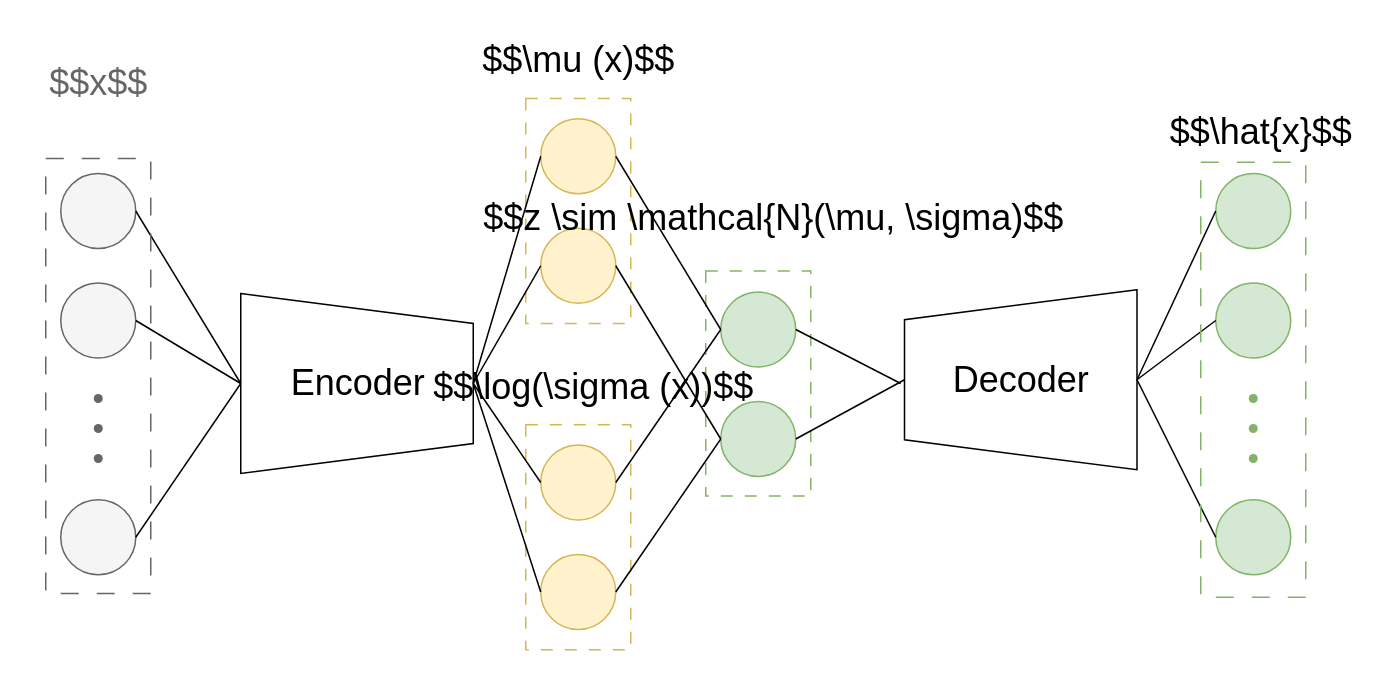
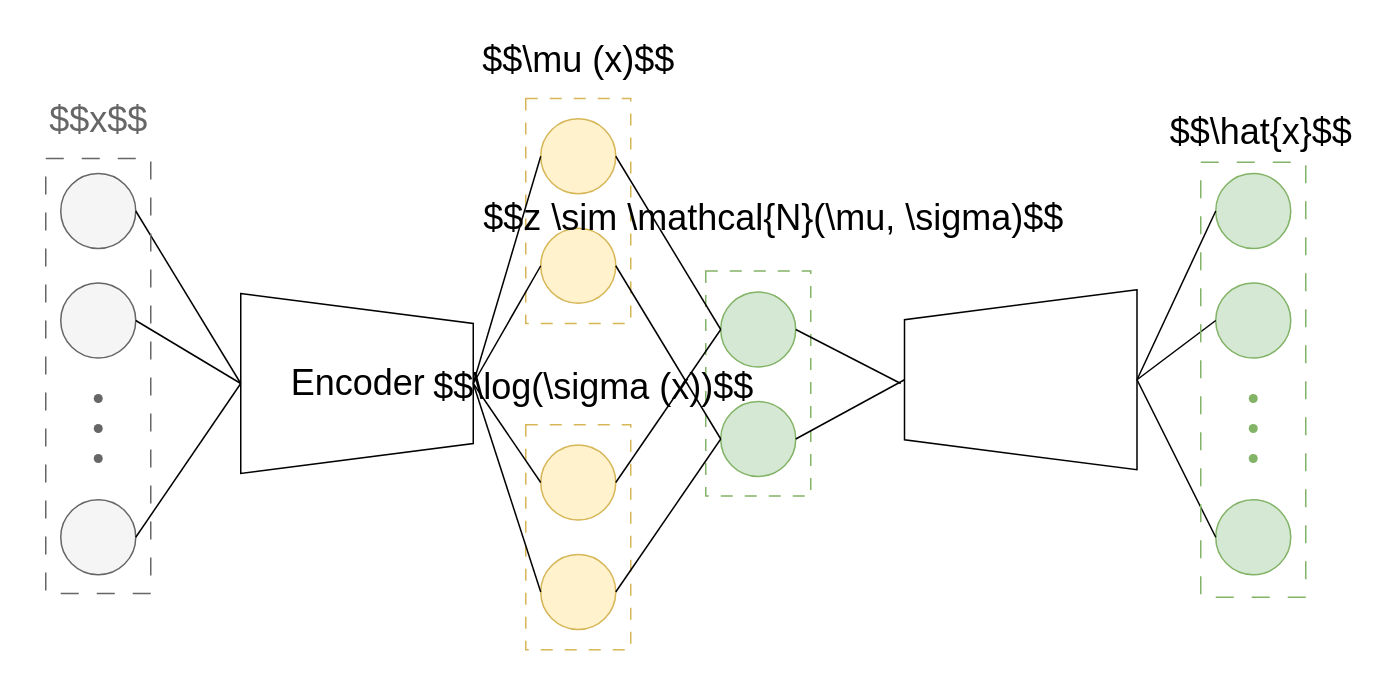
  <mxCell id="0" />
  <mxCell id="1" parent="0" />
  <mxCell id="2" value="" style="shape=trapezoid;perimeter=trapezoidPerimeter;whiteSpace=wrap;html=1;fixedSize=1;rotation=90;" vertex="1" parent="1"><mxGeometry x="177.5" y="177.5" width="120" height="155" as="geometry" /></mxCell>
  <mxCell id="3" value="Encoder" style="text;html=1;align=center;verticalAlign=middle;resizable=0;points=[];autosize=1;strokeColor=none;fillColor=none;fontSize=24;" vertex="1" parent="1"><mxGeometry x="182.5" y="235" width="110" height="40" as="geometry" /></mxCell>
  <mxCell id="4" value="" style="ellipse;whiteSpace=wrap;html=1;aspect=fixed;fillColor=#f5f5f5;fontColor=#333333;strokeColor=#666666;" vertex="1" parent="1"><mxGeometry x="40" y="115" width="50" height="50" as="geometry" /></mxCell>
  <mxCell id="5" value="" style="ellipse;whiteSpace=wrap;html=1;aspect=fixed;fillColor=#f5f5f5;fontColor=#333333;strokeColor=#666666;" vertex="1" parent="1"><mxGeometry x="40" y="188" width="50" height="50" as="geometry" /></mxCell>
  <mxCell id="6" value="" style="ellipse;whiteSpace=wrap;html=1;aspect=fixed;fillColor=#f5f5f5;fontColor=#333333;strokeColor=#666666;" vertex="1" parent="1"><mxGeometry x="40" y="332.5" width="50" height="50" as="geometry" /></mxCell>
  <mxCell id="7" value="" style="shape=waypoint;sketch=0;fillStyle=solid;size=6;pointerEvents=1;points=[];fillColor=#f5f5f5;resizable=0;rotatable=0;perimeter=centerPerimeter;snapToPoint=1;fontColor=#333333;strokeColor=#666666;" vertex="1" parent="1"><mxGeometry x="55" y="255" width="20" height="20" as="geometry" /></mxCell>
  <mxCell id="8" value="" style="shape=waypoint;sketch=0;fillStyle=solid;size=6;pointerEvents=1;points=[];fillColor=#f5f5f5;resizable=0;rotatable=0;perimeter=centerPerimeter;snapToPoint=1;fontColor=#333333;strokeColor=#666666;" vertex="1" parent="1"><mxGeometry x="55" y="275" width="20" height="20" as="geometry" /></mxCell>
  <mxCell id="9" value="" style="shape=waypoint;sketch=0;fillStyle=solid;size=6;pointerEvents=1;points=[];fillColor=#f5f5f5;resizable=0;rotatable=0;perimeter=centerPerimeter;snapToPoint=1;fontColor=#333333;strokeColor=#666666;" vertex="1" parent="1"><mxGeometry x="55" y="295" width="20" height="20" as="geometry" /></mxCell>
  <mxCell id="10" value="" style="endArrow=none;html=1;rounded=0;exitX=1;exitY=0.5;exitDx=0;exitDy=0;entryX=0.5;entryY=1;entryDx=0;entryDy=0;" edge="1" parent="1" source="4" target="2"><mxGeometry width="50" height="50" relative="1" as="geometry"><mxPoint x="360" y="345" as="sourcePoint" /><mxPoint x="410" y="295" as="targetPoint" /></mxGeometry></mxCell>
  <mxCell id="11" value="" style="endArrow=none;html=1;rounded=0;exitX=1;exitY=0.5;exitDx=0;exitDy=0;" edge="1" parent="1" source="5"><mxGeometry width="50" height="50" relative="1" as="geometry"><mxPoint x="360" y="345" as="sourcePoint" /><mxPoint x="160" y="255" as="targetPoint" /></mxGeometry></mxCell>
  <mxCell id="12" value="" style="endArrow=none;html=1;rounded=0;exitX=1;exitY=0.5;exitDx=0;exitDy=0;" edge="1" parent="1" source="6"><mxGeometry width="50" height="50" relative="1" as="geometry"><mxPoint x="360" y="345" as="sourcePoint" /><mxPoint x="160" y="255" as="targetPoint" /></mxGeometry></mxCell>
  <mxCell id="13" value="" style="ellipse;whiteSpace=wrap;html=1;aspect=fixed;fillColor=#fff2cc;strokeColor=#d6b656;" vertex="1" parent="1"><mxGeometry x="360" y="78.5" width="50" height="50" as="geometry" /></mxCell>
  <mxCell id="14" value="" style="ellipse;whiteSpace=wrap;html=1;aspect=fixed;fillColor=#fff2cc;strokeColor=#d6b656;" vertex="1" parent="1"><mxGeometry x="360" y="151.5" width="50" height="50" as="geometry" /></mxCell>
  <mxCell id="15" value="" style="ellipse;whiteSpace=wrap;html=1;aspect=fixed;fillColor=#fff2cc;strokeColor=#d6b656;" vertex="1" parent="1"><mxGeometry x="360" y="296" width="50" height="50" as="geometry" /></mxCell>
  <mxCell id="16" value="" style="ellipse;whiteSpace=wrap;html=1;aspect=fixed;fillColor=#fff2cc;strokeColor=#d6b656;" vertex="1" parent="1"><mxGeometry x="360" y="369" width="50" height="50" as="geometry" /></mxCell>
  <mxCell id="17" value="" style="rounded=0;whiteSpace=wrap;html=1;dashed=1;dashPattern=8 8;fillColor=none;strokeColor=#d6b656;" vertex="1" parent="1"><mxGeometry x="350" y="282.5" width="70" height="150" as="geometry" /></mxCell>
  <mxCell id="18" value="" style="rounded=0;whiteSpace=wrap;html=1;dashed=1;dashPattern=8 8;fillColor=none;strokeColor=#d6b656;" vertex="1" parent="1"><mxGeometry x="350" y="65" width="70" height="150" as="geometry" /></mxCell>
  <mxCell id="19" value="" style="ellipse;whiteSpace=wrap;html=1;aspect=fixed;fillColor=#d5e8d4;strokeColor=#82b366;" vertex="1" parent="1"><mxGeometry x="480" y="194" width="50" height="50" as="geometry" /></mxCell>
  <mxCell id="20" value="" style="ellipse;whiteSpace=wrap;html=1;aspect=fixed;fillColor=#d5e8d4;strokeColor=#82b366;" vertex="1" parent="1"><mxGeometry x="480" y="267" width="50" height="50" as="geometry" /></mxCell>
  <mxCell id="21" value="" style="rounded=0;whiteSpace=wrap;html=1;dashed=1;dashPattern=8 8;fillColor=none;strokeColor=#82b366;" vertex="1" parent="1"><mxGeometry x="470" y="180" width="70" height="150" as="geometry" /></mxCell>
  <mxCell id="22" value="" style="shape=trapezoid;perimeter=trapezoidPerimeter;whiteSpace=wrap;html=1;fixedSize=1;rotation=90;flipV=1;" vertex="1" parent="1"><mxGeometry x="620" y="175" width="120" height="155" as="geometry" /></mxCell>
- <mxCell id="23" value="Decoder" style="text;html=1;align=center;verticalAlign=middle;resizable=0;points=[];autosize=1;strokeColor=none;fillColor=none;fontSize=24;" vertex="1" parent="1"><mxGeometry x="625" y="232.5" width="110" height="40" as="geometry" /></mxCell>
  <mxCell id="24" value="" style="ellipse;whiteSpace=wrap;html=1;aspect=fixed;fillColor=#d5e8d4;strokeColor=#82b366;" vertex="1" parent="1"><mxGeometry x="810" y="115" width="50" height="50" as="geometry" /></mxCell>
  <mxCell id="25" value="" style="ellipse;whiteSpace=wrap;html=1;aspect=fixed;fillColor=#d5e8d4;strokeColor=#82b366;" vertex="1" parent="1"><mxGeometry x="810" y="188" width="50" height="50" as="geometry" /></mxCell>
  <mxCell id="26" value="" style="ellipse;whiteSpace=wrap;html=1;aspect=fixed;fillColor=#d5e8d4;strokeColor=#82b366;" vertex="1" parent="1"><mxGeometry x="810" y="332.5" width="50" height="50" as="geometry" /></mxCell>
  <mxCell id="27" value="" style="shape=waypoint;sketch=0;fillStyle=solid;size=6;pointerEvents=1;points=[];fillColor=#d5e8d4;resizable=0;rotatable=0;perimeter=centerPerimeter;snapToPoint=1;strokeColor=#82b366;" vertex="1" parent="1"><mxGeometry x="825" y="255" width="20" height="20" as="geometry" /></mxCell>
  <mxCell id="28" value="" style="shape=waypoint;sketch=0;fillStyle=solid;size=6;pointerEvents=1;points=[];fillColor=#d5e8d4;resizable=0;rotatable=0;perimeter=centerPerimeter;snapToPoint=1;strokeColor=#82b366;" vertex="1" parent="1"><mxGeometry x="825" y="275" width="20" height="20" as="geometry" /></mxCell>
  <mxCell id="29" value="" style="shape=waypoint;sketch=0;fillStyle=solid;size=6;pointerEvents=1;points=[];fillColor=#d5e8d4;resizable=0;rotatable=0;perimeter=centerPerimeter;snapToPoint=1;strokeColor=#82b366;" vertex="1" parent="1"><mxGeometry x="825" y="295" width="20" height="20" as="geometry" /></mxCell>
  <mxCell id="30" value="" style="endArrow=none;html=1;rounded=0;entryX=0.5;entryY=0;entryDx=0;entryDy=0;exitX=0;exitY=0.5;exitDx=0;exitDy=0;" edge="1" parent="1" source="15" target="2"><mxGeometry width="50" height="50" relative="1" as="geometry"><mxPoint x="320" y="345" as="sourcePoint" /><mxPoint x="310" y="295" as="targetPoint" /></mxGeometry></mxCell>
  <mxCell id="31" value="" style="endArrow=none;html=1;rounded=0;entryX=0.5;entryY=0;entryDx=0;entryDy=0;exitX=0;exitY=0.5;exitDx=0;exitDy=0;" edge="1" parent="1" source="16" target="2"><mxGeometry width="50" height="50" relative="1" as="geometry"><mxPoint x="260" y="345" as="sourcePoint" /><mxPoint x="310" y="295" as="targetPoint" /></mxGeometry></mxCell>
  <mxCell id="32" value="" style="endArrow=none;html=1;rounded=0;entryX=0;entryY=0.5;entryDx=0;entryDy=0;exitX=0.5;exitY=0;exitDx=0;exitDy=0;" edge="1" parent="1" source="2" target="14"><mxGeometry width="50" height="50" relative="1" as="geometry"><mxPoint x="260" y="285" as="sourcePoint" /><mxPoint x="300" y="165" as="targetPoint" /></mxGeometry></mxCell>
  <mxCell id="33" value="" style="endArrow=none;html=1;rounded=0;exitX=0.5;exitY=0;exitDx=0;exitDy=0;entryX=0;entryY=0.5;entryDx=0;entryDy=0;" edge="1" parent="1" source="2" target="13"><mxGeometry width="50" height="50" relative="1" as="geometry"><mxPoint x="260" y="195" as="sourcePoint" /><mxPoint x="310" y="145" as="targetPoint" /></mxGeometry></mxCell>
  <mxCell id="34" value="" style="endArrow=none;html=1;rounded=0;entryX=1;entryY=0.5;entryDx=0;entryDy=0;exitX=0;exitY=0.5;exitDx=0;exitDy=0;" edge="1" parent="1" source="19" target="13"><mxGeometry width="50" height="50" relative="1" as="geometry"><mxPoint x="480" y="295" as="sourcePoint" /><mxPoint x="530" y="245" as="targetPoint" /></mxGeometry></mxCell>
  <mxCell id="35" value="" style="endArrow=none;html=1;rounded=0;exitX=1;exitY=0.5;exitDx=0;exitDy=0;entryX=0;entryY=0.5;entryDx=0;entryDy=0;" edge="1" parent="1" source="14" target="20"><mxGeometry width="50" height="50" relative="1" as="geometry"><mxPoint x="480" y="295" as="sourcePoint" /><mxPoint x="530" y="245" as="targetPoint" /></mxGeometry></mxCell>
  <mxCell id="36" value="" style="endArrow=none;html=1;rounded=0;exitX=1;exitY=0.5;exitDx=0;exitDy=0;entryX=0;entryY=0.5;entryDx=0;entryDy=0;" edge="1" parent="1" source="15" target="19"><mxGeometry width="50" height="50" relative="1" as="geometry"><mxPoint x="480" y="295" as="sourcePoint" /><mxPoint x="530" y="245" as="targetPoint" /></mxGeometry></mxCell>
  <mxCell id="37" value="" style="endArrow=none;html=1;rounded=0;exitX=1;exitY=0.5;exitDx=0;exitDy=0;entryX=0;entryY=0.5;entryDx=0;entryDy=0;" edge="1" parent="1" source="16" target="20"><mxGeometry width="50" height="50" relative="1" as="geometry"><mxPoint x="480" y="295" as="sourcePoint" /><mxPoint x="530" y="245" as="targetPoint" /></mxGeometry></mxCell>
  <mxCell id="38" value="" style="endArrow=none;html=1;rounded=0;entryX=0.5;entryY=1;entryDx=0;entryDy=0;exitX=1;exitY=0.5;exitDx=0;exitDy=0;" edge="1" parent="1" source="20" target="22"><mxGeometry width="50" height="50" relative="1" as="geometry"><mxPoint x="460" y="325" as="sourcePoint" /><mxPoint x="510" y="275" as="targetPoint" /></mxGeometry></mxCell>
  <mxCell id="39" value="" style="endArrow=none;html=1;rounded=0;exitX=1;exitY=0.5;exitDx=0;exitDy=0;" edge="1" parent="1" source="19"><mxGeometry width="50" height="50" relative="1" as="geometry"><mxPoint x="460" y="325" as="sourcePoint" /><mxPoint x="600" y="255" as="targetPoint" /></mxGeometry></mxCell>
  <mxCell id="40" value="" style="endArrow=none;html=1;rounded=0;entryX=0;entryY=0.5;entryDx=0;entryDy=0;exitX=0.5;exitY=0;exitDx=0;exitDy=0;" edge="1" parent="1" source="22" target="24"><mxGeometry width="50" height="50" relative="1" as="geometry"><mxPoint x="460" y="325" as="sourcePoint" /><mxPoint x="510" y="275" as="targetPoint" /></mxGeometry></mxCell>
  <mxCell id="41" value="" style="endArrow=none;html=1;rounded=0;entryX=0;entryY=0.5;entryDx=0;entryDy=0;exitX=0.5;exitY=0;exitDx=0;exitDy=0;" edge="1" parent="1" source="22" target="25"><mxGeometry width="50" height="50" relative="1" as="geometry"><mxPoint x="460" y="325" as="sourcePoint" /><mxPoint x="510" y="275" as="targetPoint" /></mxGeometry></mxCell>
  <mxCell id="42" value="" style="endArrow=none;html=1;rounded=0;entryX=0;entryY=0.5;entryDx=0;entryDy=0;exitX=0.5;exitY=0;exitDx=0;exitDy=0;" edge="1" parent="1" source="22" target="26"><mxGeometry width="50" height="50" relative="1" as="geometry"><mxPoint x="460" y="325" as="sourcePoint" /><mxPoint x="510" y="275" as="targetPoint" /></mxGeometry></mxCell>
  <mxCell id="43" value="" style="rounded=0;whiteSpace=wrap;html=1;fillColor=none;fontColor=#333333;strokeColor=#666666;dashed=1;dashPattern=12 12;" vertex="1" parent="1"><mxGeometry x="30" y="105" width="70" height="290" as="geometry" /></mxCell>
- <mxCell id="44" value="$$x$$" style="text;html=1;align=center;verticalAlign=middle;resizable=0;points=[];autosize=1;strokeColor=none;fillColor=none;fontSize=24;fontColor=#666666;" vertex="1" parent="1"><mxGeometry x="20" y="35" width="90" height="40" as="geometry" /></mxCell>
+ <mxCell id="44" value="$$x$$" style="text;html=1;align=center;verticalAlign=middle;resizable=0;points=[];autosize=1;strokeColor=none;fillColor=none;fontSize=24;fontColor=#666666;" vertex="1" parent="1"><mxGeometry x="20" y="60" width="90" height="40" as="geometry" /></mxCell>
  <mxCell id="45" value="" style="rounded=0;whiteSpace=wrap;html=1;fillColor=none;strokeColor=#82b366;dashed=1;dashPattern=12 12;" vertex="1" parent="1"><mxGeometry x="800" y="107.5" width="70" height="290" as="geometry" /></mxCell>
  <mxCell id="46" value="&lt;font style=&quot;font-size: 24px;&quot;&gt;$$\hat{x}$$&lt;/font&gt;" style="text;html=1;align=center;verticalAlign=middle;resizable=0;points=[];autosize=1;strokeColor=none;fillColor=none;" vertex="1" parent="1"><mxGeometry x="770" y="67.5" width="140" height="40" as="geometry" /></mxCell>
  <mxCell id="47" value="&lt;font style=&quot;font-size: 24px;&quot;&gt;$$\mu (x)$$&lt;/font&gt;" style="text;html=1;align=center;verticalAlign=middle;resizable=0;points=[];autosize=1;strokeColor=none;fillColor=none;" vertex="1" parent="1"><mxGeometry x="310" y="20" width="150" height="40" as="geometry" /></mxCell>
  <mxCell id="48" value="&lt;font style=&quot;font-size: 24px;&quot;&gt;$$\log(\sigma (x))$$&lt;/font&gt;" style="text;html=1;align=center;verticalAlign=middle;resizable=0;points=[];autosize=1;strokeColor=none;fillColor=none;" vertex="1" parent="1"><mxGeometry x="275" y="238" width="240" height="40" as="geometry" /></mxCell>
  <mxCell id="49" value="&lt;font size=&quot;5&quot;&gt;$$z \sim \mathcal{N}(\mu, \sigma)$$&lt;/font&gt;" style="text;html=1;align=center;verticalAlign=middle;resizable=0;points=[];autosize=1;strokeColor=none;fillColor=none;" vertex="1" parent="1"><mxGeometry x="310" y="125" width="410" height="40" as="geometry" /></mxCell>
